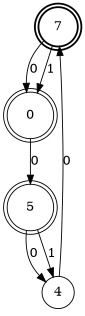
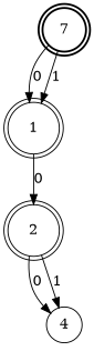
  digraph {
    node [peripheries=2 shape=circle]
    n1 [label=7 style=bold]
-   1 [label=0]
-   2 [label=5]
+   1
+   2
    4 [peripheries=""]
    n1 -> 1 [label=0]
    n1 -> 1 [label=1]
    1 -> 2 [label=0]
    2 -> 4 [label=0]
    2 -> 4 [label=1]
-   4 -> n1 [label=0]
  }
